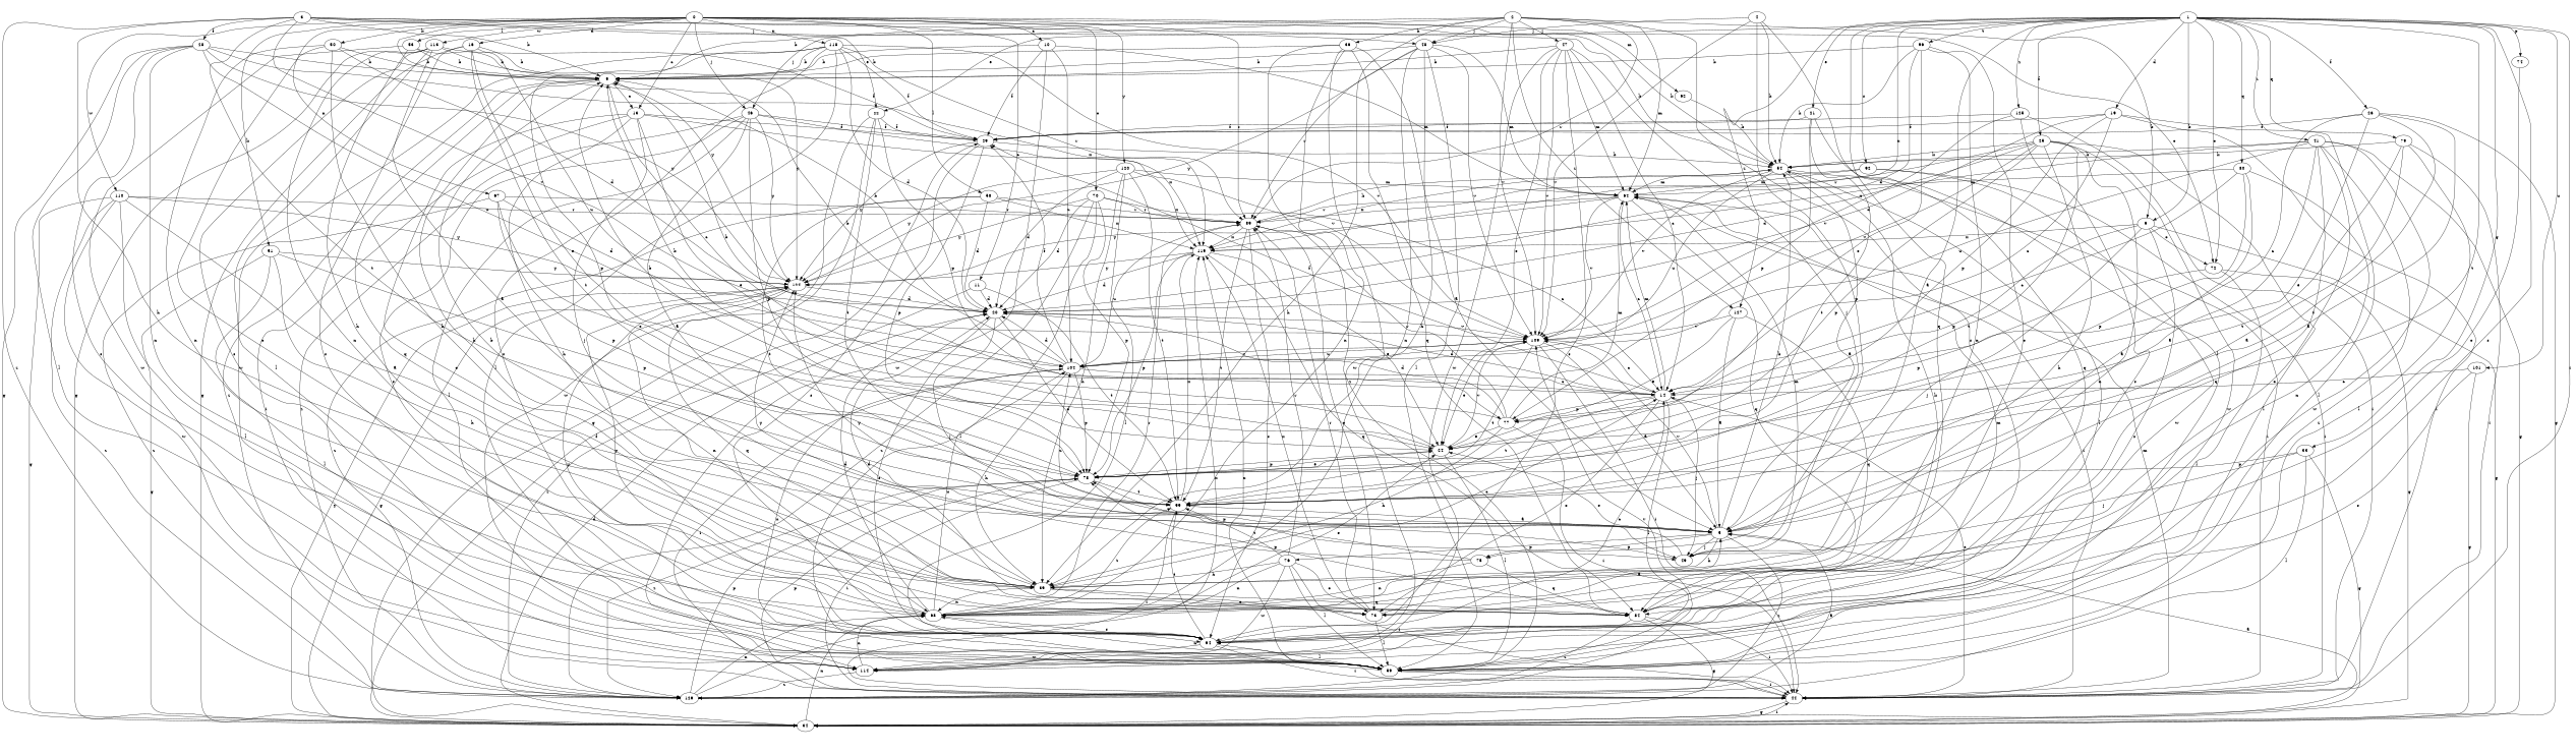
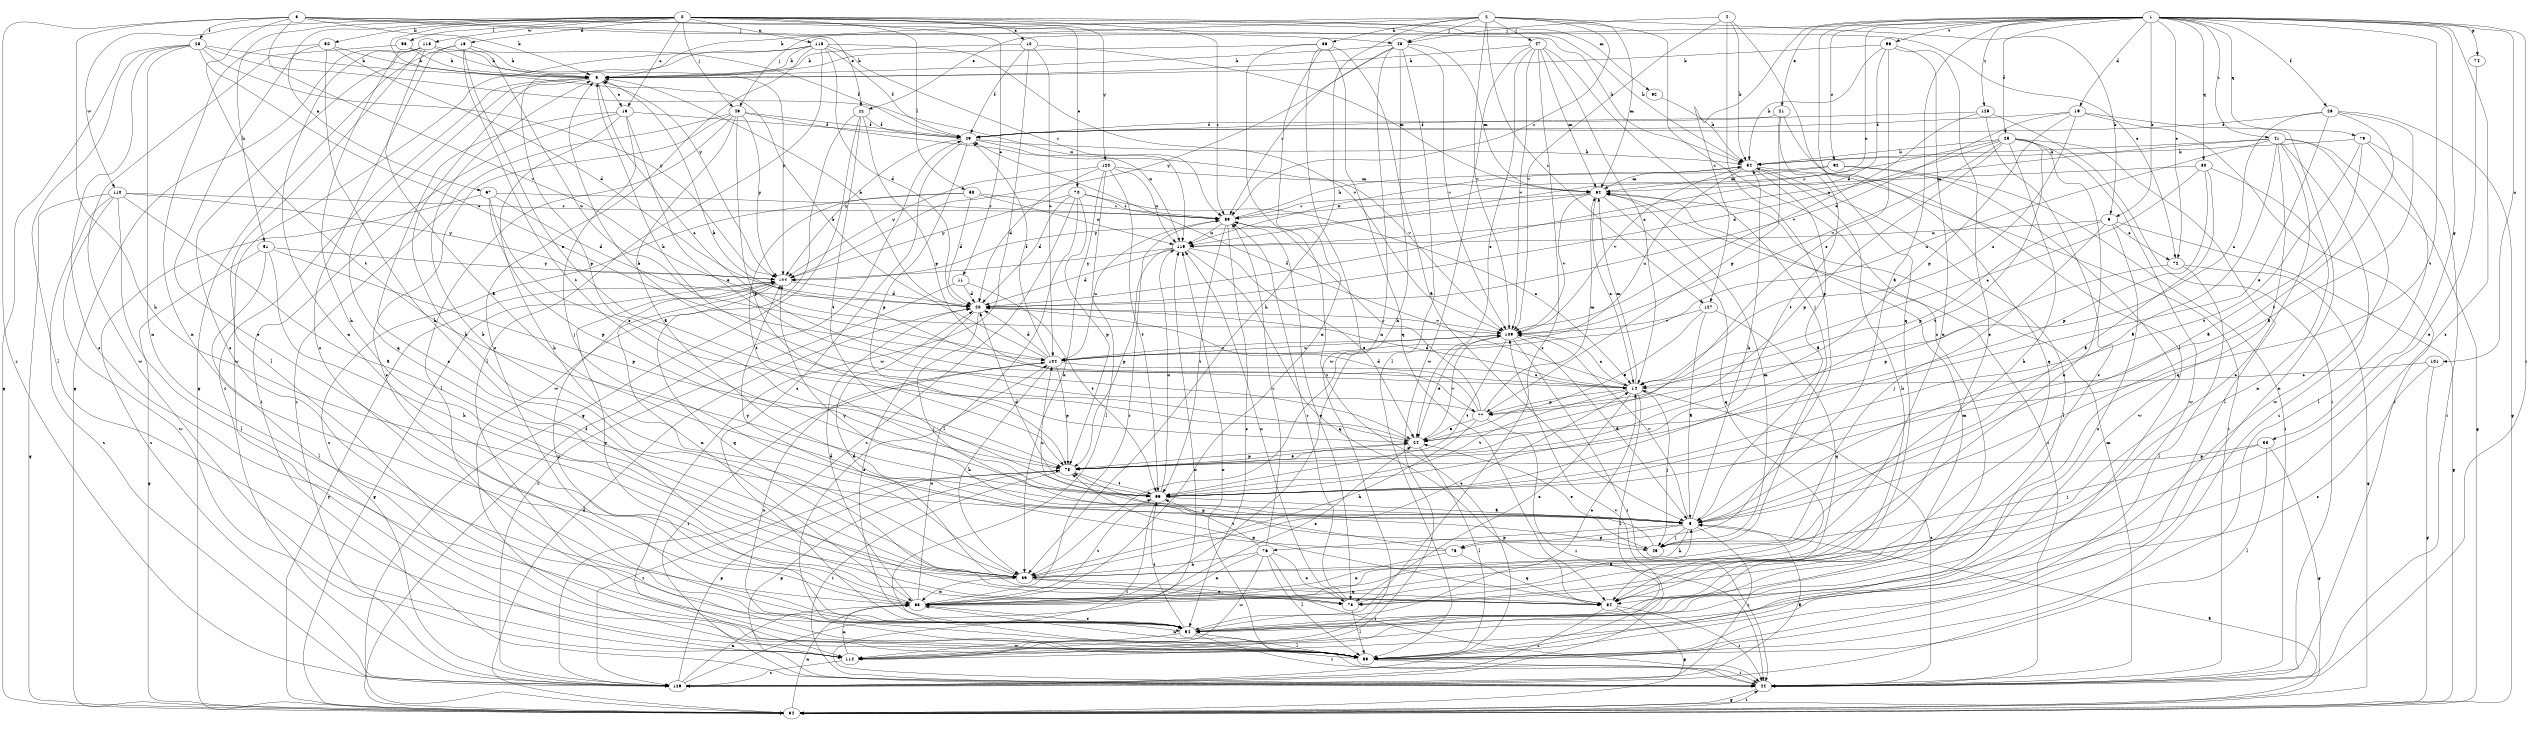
  strict digraph {
    fontname="DejaVu Serif"
    node [fontname="DejaVu Serif"]
    edge [fontname="DejaVu Serif"]
    0
    10
    11
    13
    16
    46
    50
    51
    54
    n10 [label=53]
    58
    62
    67
    70
    89
    110
    113
    118
    120
    124
    9
    64
    104
    29
    114
    99
    129
    20
    44
    39
    49
    24
    73
    94
    34
    5
    119
    59
    78
    68
    109
    14
    84
    1
    6
    19
    21
    22
    25
    26
    33
    41
    72
    74
    79
    80
    92
    96
    101
    125
    127
    75
    76
    77
    2
    36
    47
    48
    3
    28
    4
    0 -> 10 [label=c]
    0 -> 11 [label=c]
    0 -> 13 [label=c]
    0 -> 16 [label=d]
    0 -> 46 [label=j]
    0 -> 50 [label=k]
    0 -> 51 [label=k]
    0 -> 54 [label=k]
    0 -> n10 [label=l]
    0 -> 58 [label=l]
    0 -> 62 [label=m]
    0 -> 67 [label=n]
    0 -> 70 [label=o]
    0 -> 89 [label=r]
    0 -> 110 [label=w]
    0 -> 113 [label=w]
    0 -> 118 [label=x]
    0 -> 120 [label=y]
    0 -> 124 [label=y]
    10 -> 9 [label=b]
    10 -> 64 [label=m]
    10 -> 104 [label=u]
    10 -> 29 [label=f]
    10 -> 114 [label=w]
    11 -> 99 [label=t]
    11 -> 129 [label=z]
    11 -> 20 [label=d]
    13 -> 29 [label=f]
    13 -> 44 [label=i]
    13 -> 39 [label=h]
    13 -> 49 [label=j]
    13 -> 24 [label=e]
    13 -> 73 [label=o]
    16 -> 9 [label=b]
    16 -> 104 [label=u]
    16 -> 99 [label=t]
    16 -> 24 [label=e]
    16 -> 94 [label=s]
    16 -> 34 [label=g]
    46 -> 124 [label=y]
    46 -> 29 [label=f]
    46 -> 129 [label=z]
    46 -> 94 [label=s]
    46 -> 5 [label=a]
    46 -> 119 [label=x]
    46 -> 59 [label=l]
    46 -> 78 [label=p]
    50 -> 9 [label=b]
    50 -> 20 [label=d]
    50 -> 39 [label=h]
    50 -> 73 [label=o]
    50 -> 68 [label=n]
    51 -> 124 [label=y]
    51 -> 39 [label=h]
    51 -> 34 [label=g]
    51 -> 59 [label=l]
    51 -> 78 [label=p]
    54 -> 64 [label=m]
    54 -> 104 [label=u]
    54 -> 44 [label=i]
    54 -> 5 [label=a]
    54 -> 59 [label=l]
    54 -> 109 [label=v]
    n10 -> 124 [label=y]
    n10 -> 9 [label=b]
    n10 -> 114 [label=w]
    n10 -> 39 [label=h]
    58 -> 89 [label=r]
    58 -> 99 [label=t]
    58 -> 129 [label=z]
    58 -> 20 [label=d]
    58 -> 119 [label=x]
    62 -> 54 [label=k]
    67 -> 89 [label=r]
    67 -> 129 [label=z]
    67 -> 20 [label=d]
    67 -> 24 [label=e]
    67 -> 78 [label=p]
    70 -> 89 [label=r]
    70 -> 124 [label=y]
    70 -> 129 [label=z]
    70 -> 20 [label=d]
    70 -> 59 [label=l]
    70 -> 78 [label=p]
    70 -> 14 [label=c]
    89 -> 54 [label=k]
    89 -> 104 [label=u]
    89 -> 99 [label=t]
    89 -> 73 [label=o]
    89 -> 94 [label=s]
    89 -> 119 [label=x]
    110 -> 89 [label=r]
    110 -> 124 [label=y]
    110 -> 114 [label=w]
    110 -> 129 [label=z]
    110 -> 34 [label=g]
    110 -> 5 [label=a]
    110 -> 59 [label=l]
    113 -> 9 [label=b]
    113 -> 29 [label=f]
    113 -> 94 [label=s]
    113 -> 34 [label=g]
    113 -> 5 [label=a]
    113 -> 59 [label=l]
    113 -> 68 [label=n]
    118 -> 89 [label=r]
    118 -> 9 [label=b]
    118 -> 29 [label=f]
    118 -> 114 [label=w]
    118 -> 20 [label=d]
    118 -> 94 [label=s]
    118 -> 59 [label=l]
    118 -> 78 [label=p]
    118 -> 109 [label=v]
    120 -> 124 [label=y]
    120 -> 64 [label=m]
    120 -> 99 [label=t]
    120 -> 20 [label=d]
    120 -> 39 [label=h]
    120 -> 119 [label=x]
    120 -> 59 [label=l]
    124 -> 20 [label=d]
    124 -> 34 [label=g]
    124 -> 68 [label=n]
    124 -> 84 [label=q]
    9 -> 13 [label=c]
    9 -> 129 [label=z]
    9 -> 39 [label=h]
    9 -> 14 [label=c]
    9 -> 84 [label=q]
    64 -> 89 [label=r]
    64 -> 124 [label=y]
    64 -> 44 [label=i]
    64 -> 109 [label=v]
    64 -> 14 [label=c]
    64 -> 84 [label=q]
    104 -> 9 [label=b]
    104 -> 29 [label=f]
    104 -> 20 [label=d]
    104 -> 44 [label=i]
    104 -> 39 [label=h]
    104 -> 78 [label=p]
    104 -> 109 [label=v]
    104 -> 14 [label=c]
    29 -> 54 [label=k]
    29 -> 124 [label=y]
    29 -> 94 [label=s]
    29 -> 78 [label=p]
-   13 -> 109 [label=v]
+   29 -> 109 [label=v]
    114 -> 129 [label=z]
    114 -> 68 [label=n]
-   20 -> 99 [label=d]
+   99 -> 20 [label=d]
    99 -> 44 [label=i]
    99 -> 5 [label=a]
    99 -> 119 [label=x]
    129 -> 5 [label=a]
    129 -> 119 [label=x]
    129 -> 78 [label=p]
    129 -> 68 [label=n]
    129 -> 109 [label=v]
    20 -> 9 [label=b]
    20 -> 49 [label=j]
    20 -> 94 [label=s]
    20 -> 109 [label=v]
    44 -> 64 [label=m]
    44 -> 34 [label=g]
    44 -> 119 [label=x]
    44 -> 78 [label=p]
    44 -> 14 [label=c]
    39 -> 9 [label=b]
    39 -> 73 [label=o]
    39 -> 68 [label=n]
    39 -> 14 [label=c]
    39 -> 84 [label=q]
    49 -> 124 [label=y]
    49 -> 64 [label=m]
    49 -> 24 [label=e]
    24 -> 9 [label=b]
    24 -> 59 [label=l]
    24 -> 78 [label=p]
    24 -> 109 [label=v]
    73 -> 89 [label=r]
    73 -> 5 [label=a]
    73 -> 119 [label=x]
    73 -> 59 [label=l]
    94 -> 124 [label=y]
    94 -> 64 [label=m]
    94 -> 114 [label=w]
    94 -> 99 [label=t]
    94 -> 44 [label=i]
    94 -> 59 [label=l]
    94 -> 14 [label=c]
    34 -> 124 [label=y]
    34 -> 29 [label=f]
    34 -> 20 [label=d]
    34 -> 44 [label=i]
    34 -> 5 [label=a]
    34 -> 68 [label=n]
    5 -> 54 [label=k]
    5 -> 104 [label=u]
    5 -> 129 [label=z]
    5 -> 39 [label=h]
    5 -> 49 [label=j]
    5 -> 109 [label=v]
    5 -> 75 [label=p]
    5 -> 76 [label=p]
    119 -> 124 [label=y]
    119 -> 20 [label=d]
    119 -> 24 [label=e]
    119 -> 78 [label=p]
    119 -> 84 [label=q]
    59 -> 104 [label=u]
    59 -> 44 [label=i]
    59 -> 68 [label=n]
    78 -> 99 [label=t]
    78 -> 129 [label=z]
    78 -> 44 [label=i]
    78 -> 24 [label=e]
    68 -> 89 [label=r]
    68 -> 124 [label=y]
    68 -> 104 [label=u]
    68 -> 99 [label=t]
    68 -> 20 [label=d]
    68 -> 24 [label=e]
    68 -> 94 [label=s]
    109 -> 104 [label=u]
    109 -> 99 [label=t]
    109 -> 44 [label=i]
    109 -> 24 [label=e]
    109 -> 5 [label=a]
    109 -> 14 [label=c]
    14 -> 9 [label=b]
    14 -> 64 [label=m]
    14 -> 29 [label=f]
    14 -> 99 [label=t]
    14 -> 20 [label=d]
    14 -> 49 [label=j]
    14 -> 73 [label=o]
    14 -> 59 [label=l]
    14 -> 77 [label=p]
    84 -> 54 [label=k]
    84 -> 129 [label=z]
    84 -> 20 [label=d]
    84 -> 44 [label=i]
    84 -> 34 [label=g]
    84 -> 78 [label=p]
    1 -> 99 [label=t]
    1 -> 44 [label=i]
    1 -> 94 [label=s]
    1 -> 5 [label=a]
    1 -> 119 [label=x]
    1 -> 84 [label=q]
    1 -> 6 [label=b]
    1 -> 19 [label=d]
    1 -> 21 [label=e]
    1 -> 22 [label=e]
    1 -> 25 [label=f]
    1 -> 26 [label=f]
    1 -> 33 [label=g]
    1 -> 41 [label=i]
    1 -> 72 [label=o]
    1 -> 74 [label=p]
    1 -> 79 [label=q]
    1 -> 80 [label=q]
    1 -> 92 [label=s]
    1 -> 96 [label=t]
    1 -> 101 [label=u]
    1 -> 125 [label=z]
    1 -> 127 [label=z]
    6 -> 49 [label=j]
    6 -> 94 [label=s]
    6 -> 34 [label=g]
    6 -> 119 [label=x]
    6 -> 72 [label=o]
    6 -> 77 [label=p]
    19 -> 29 [label=f]
    19 -> 20 [label=d]
    19 -> 44 [label=i]
-   19 -> 59 [label=l]
+   19 -> 59 [label=x]
    19 -> 14 [label=c]
    19 -> 77 [label=p]
    21 -> 29 [label=f]
    21 -> 99 [label=t]
    21 -> 84 [label=q]
    21 -> 77 [label=p]
    22 -> 29 [label=f]
    22 -> 114 [label=w]
    22 -> 99 [label=t]
    22 -> 34 [label=g]
    22 -> 77 [label=p]
    25 -> 54 [label=k]
    25 -> 89 [label=r]
    25 -> 114 [label=w]
    25 -> 99 [label=t]
    25 -> 20 [label=d]
    25 -> 39 [label=h]
    25 -> 59 [label=l]
    25 -> 78 [label=p]
    25 -> 68 [label=n]
    25 -> 109 [label=v]
    26 -> 29 [label=f]
    26 -> 99 [label=t]
    26 -> 24 [label=e]
    26 -> 34 [label=g]
    26 -> 5 [label=a]
    26 -> 14 [label=c]
    33 -> 49 [label=j]
    33 -> 34 [label=g]
    33 -> 59 [label=l]
    33 -> 78 [label=p]
    41 -> 54 [label=k]
    41 -> 104 [label=u]
    41 -> 114 [label=w]
    41 -> 129 [label=z]
    41 -> 73 [label=o]
    41 -> 34 [label=g]
    41 -> 5 [label=a]
    41 -> 119 [label=x]
    41 -> 84 [label=q]
    72 -> 34 [label=g]
    72 -> 59 [label=l]
    72 -> 78 [label=p]
    74 -> 73 [label=o]
    79 -> 54 [label=k]
    79 -> 99 [label=t]
    79 -> 44 [label=i]
    79 -> 5 [label=a]
    79 -> 59 [label=l]
    80 -> 64 [label=m]
    80 -> 5 [label=a]
    80 -> 78 [label=p]
    80 -> 68 [label=n]
    80 -> 14 [label=c]
    92 -> 64 [label=m]
    92 -> 114 [label=w]
    92 -> 44 [label=i]
    92 -> 119 [label=x]
    96 -> 54 [label=k]
    96 -> 9 [label=b]
    96 -> 20 [label=d]
    96 -> 24 [label=e]
    96 -> 73 [label=o]
    96 -> 68 [label=n]
    101 -> 94 [label=s]
    101 -> 34 [label=g]
    101 -> 14 [label=c]
    125 -> 29 [label=f]
    125 -> 44 [label=i]
    125 -> 94 [label=s]
    125 -> 109 [label=v]
    127 -> 24 [label=e]
    127 -> 5 [label=a]
    127 -> 109 [label=v]
    127 -> 84 [label=q]
    75 -> 124 [label=y]
    75 -> 78 [label=p]
    75 -> 68 [label=n]
    75 -> 84 [label=q]
    76 -> 89 [label=r]
    76 -> 114 [label=w]
    76 -> 99 [label=t]
    76 -> 44 [label=i]
    76 -> 39 [label=h]
    76 -> 73 [label=o]
    76 -> 59 [label=l]
    76 -> 68 [label=n]
    77 -> 89 [label=r]
    77 -> 9 [label=b]
    77 -> 64 [label=m]
    77 -> 20 [label=d]
    77 -> 44 [label=i]
    77 -> 39 [label=h]
    77 -> 24 [label=e]
    2 -> 46 [label=j]
    2 -> 89 [label=r]
    2 -> 9 [label=b]
    2 -> 64 [label=m]
    2 -> 39 [label=h]
    2 -> 94 [label=s]
    2 -> 109 [label=v]
    2 -> 6 [label=b]
    2 -> 127 [label=z]
    2 -> 36 [label=h]
    2 -> 47 [label=j]
    2 -> 48 [label=j]
    36 -> 9 [label=b]
    36 -> 114 [label=w]
    36 -> 129 [label=z]
    36 -> 5 [label=a]
    36 -> 68 [label=n]
    36 -> 84 [label=q]
    47 -> 9 [label=b]
    47 -> 64 [label=m]
    47 -> 114 [label=w]
    47 -> 49 [label=j]
    47 -> 24 [label=e]
    47 -> 94 [label=s]
    47 -> 109 [label=v]
    47 -> 14 [label=c]
    48 -> 89 [label=r]
    48 -> 124 [label=y]
    48 -> 9 [label=b]
    48 -> 64 [label=m]
    48 -> 39 [label=h]
    48 -> 59 [label=l]
    48 -> 68 [label=n]
    48 -> 109 [label=v]
    3 -> 54 [label=k]
    3 -> 9 [label=b]
    3 -> 99 [label=t]
    3 -> 129 [label=z]
    3 -> 39 [label=h]
    3 -> 109 [label=v]
    3 -> 22 [label=e]
    3 -> 72 [label=o]
    3 -> 48 [label=j]
    3 -> 28 [label=f]
    28 -> 124 [label=y]
    28 -> 9 [label=b]
    28 -> 104 [label=u]
    28 -> 94 [label=s]
    28 -> 34 [label=g]
    28 -> 119 [label=x]
    28 -> 59 [label=l]
    28 -> 68 [label=n]
    4 -> 54 [label=k]
    4 -> 59 [label=l]
    4 -> 109 [label=v]
    4 -> 75 [label=p]
    4 -> 48 [label=j]
  }
